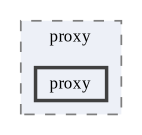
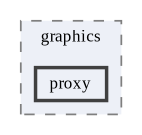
  digraph {
    compound=true
    fontname="Liberation Serif"
    n1 [color=grey25 fillcolor="#edf0f7" fontname="Liberation Serif" fontsize=10 height=0.2 label=proxy shape=box style="filled,bold" width=0.4]
    subgraph cluster_1 {
      bgcolor="#edf0f7"
      fontsize=10
-     label=proxy
+     label=graphics
      pencolor=grey50
      style="filled,dashed"
      n1
    }
  }
